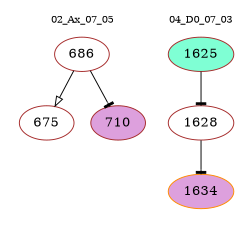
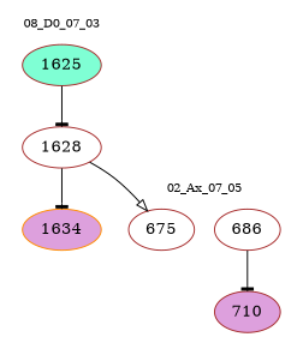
  digraph {
    node [color=brown fillcolor=white style=filled]
    edge [arrowhead=tee color=black]
    n1 [label=686]
    n2 [label=675]
    n3 [fillcolor=plum label=710]
    n4 [label=1628]
    n5 [fillcolor=aquamarine label=1625]
    n6 [color=darkorange fillcolor=plum label=1634]
    subgraph cluster_1 {
      color=white
      fontsize=10
      label="02_Ax_07_05"
      n1
      n2
      n3
    }
    subgraph cluster_2 {
      color=white
      fontsize=10
-     label="04_D0_07_03"
+     label="08_D0_07_03"
      n4
      n5
      n6
    }
-   n1 -> n2 [arrowhead=onormal]
+   n4 -> n2 [arrowhead=onormal]
    n1 -> n3
    n4 -> n6
    n5 -> n4
  }
